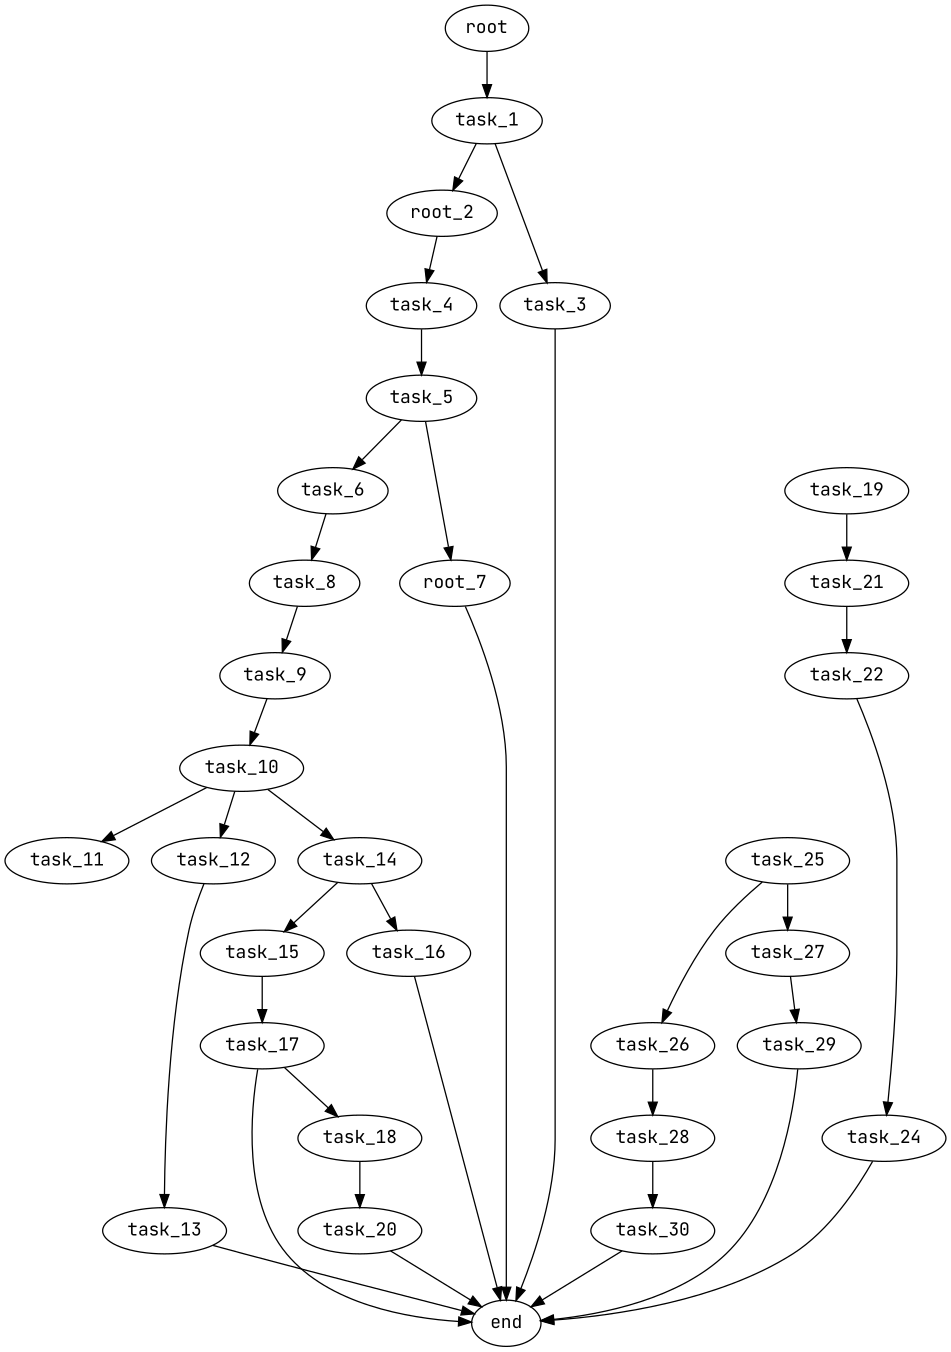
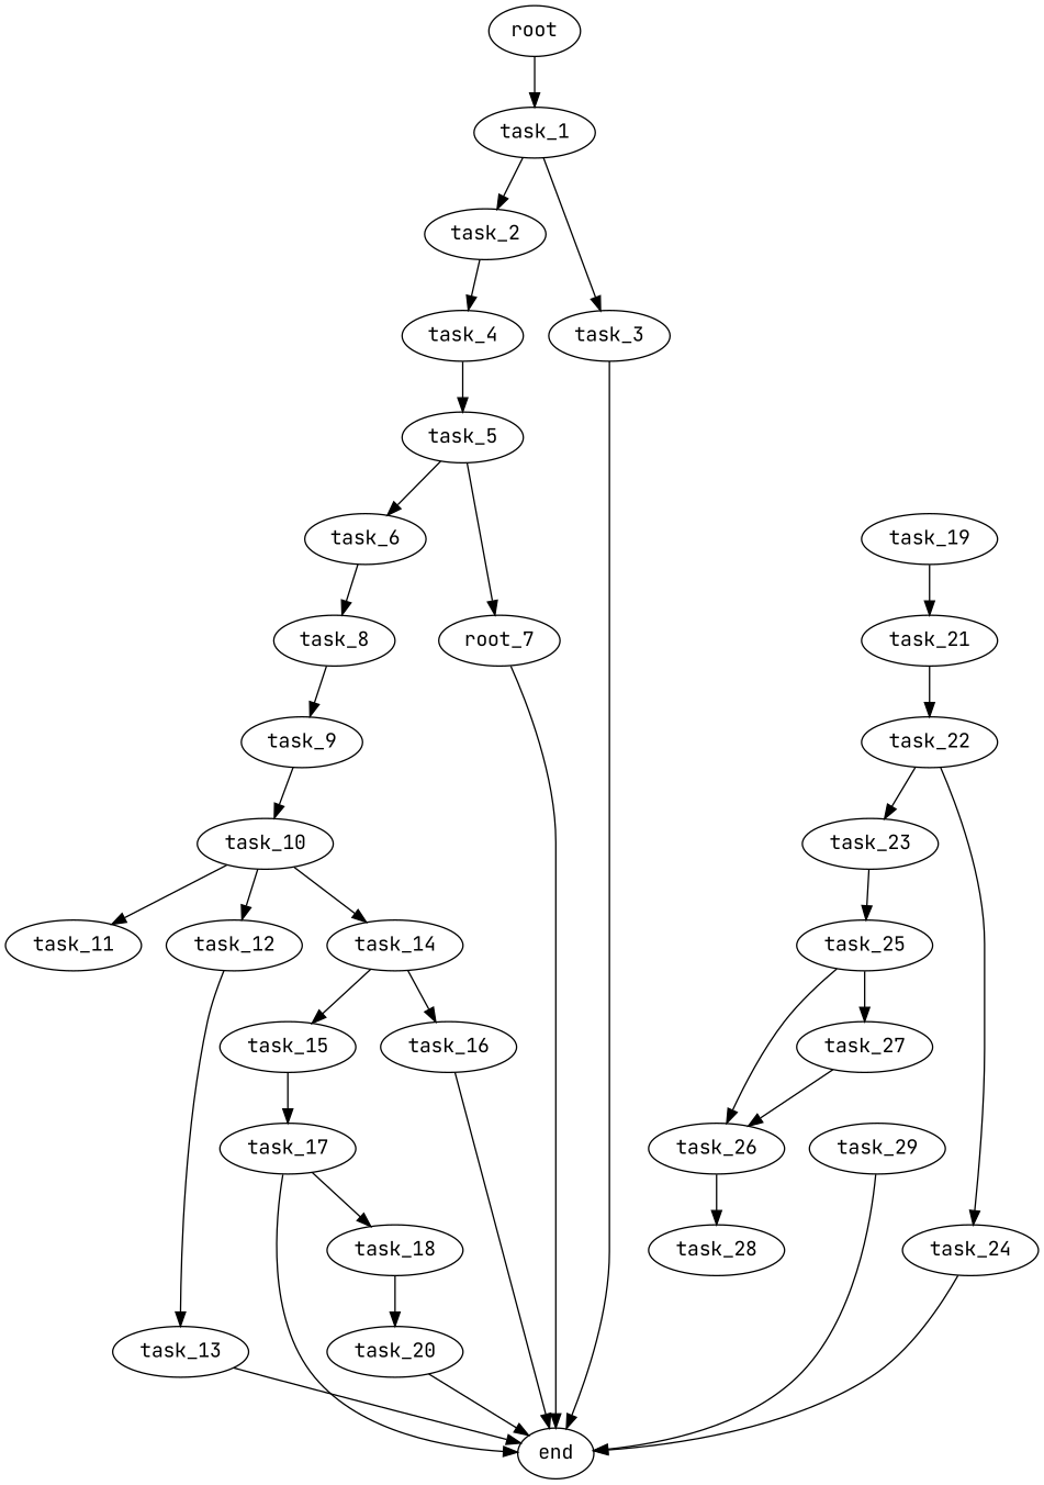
  digraph {
    fontname="JetBrains Mono"
    node [fontname="JetBrains Mono"]
    edge [fontname="JetBrains Mono"]
    root
    task_1
-   task_2 [label=root_2]
+   task_2
    task_3
    task_4
    end
    task_5
    task_6
    n9 [label=root_7]
    task_8
    task_9
    task_10
    task_11
    task_12
    task_14
    task_13
    task_15
    task_16
    task_17
    task_18
    task_20
    task_19
    task_21
    task_22
+   task_23
    task_24
    task_25
    task_26
    task_27
    task_28
    task_29
-   task_30
    root -> task_1
    task_1 -> task_2
    task_1 -> task_3
    task_2 -> task_4
    task_3 -> end
    task_4 -> task_5
    task_5 -> task_6
    task_5 -> n9
    task_6 -> task_8
    n9 -> end
    task_8 -> task_9
    task_9 -> task_10
    task_10 -> task_11
    task_10 -> task_12
    task_10 -> task_14
    task_12 -> task_13
    task_14 -> task_15
    task_14 -> task_16
    task_13 -> end
    task_15 -> task_17
    task_16 -> end
    task_17 -> end
    task_17 -> task_18
    task_18 -> task_20
    task_20 -> end
    task_19 -> task_21
    task_21 -> task_22
+   task_22 -> task_23
    task_22 -> task_24
+   task_23 -> task_25
    task_24 -> end
    task_25 -> task_26
    task_25 -> task_27
    task_26 -> task_28
-   task_27 -> task_29
-   task_28 -> task_30
+   task_27 -> task_26
    task_29 -> end
-   task_30 -> end
  }
